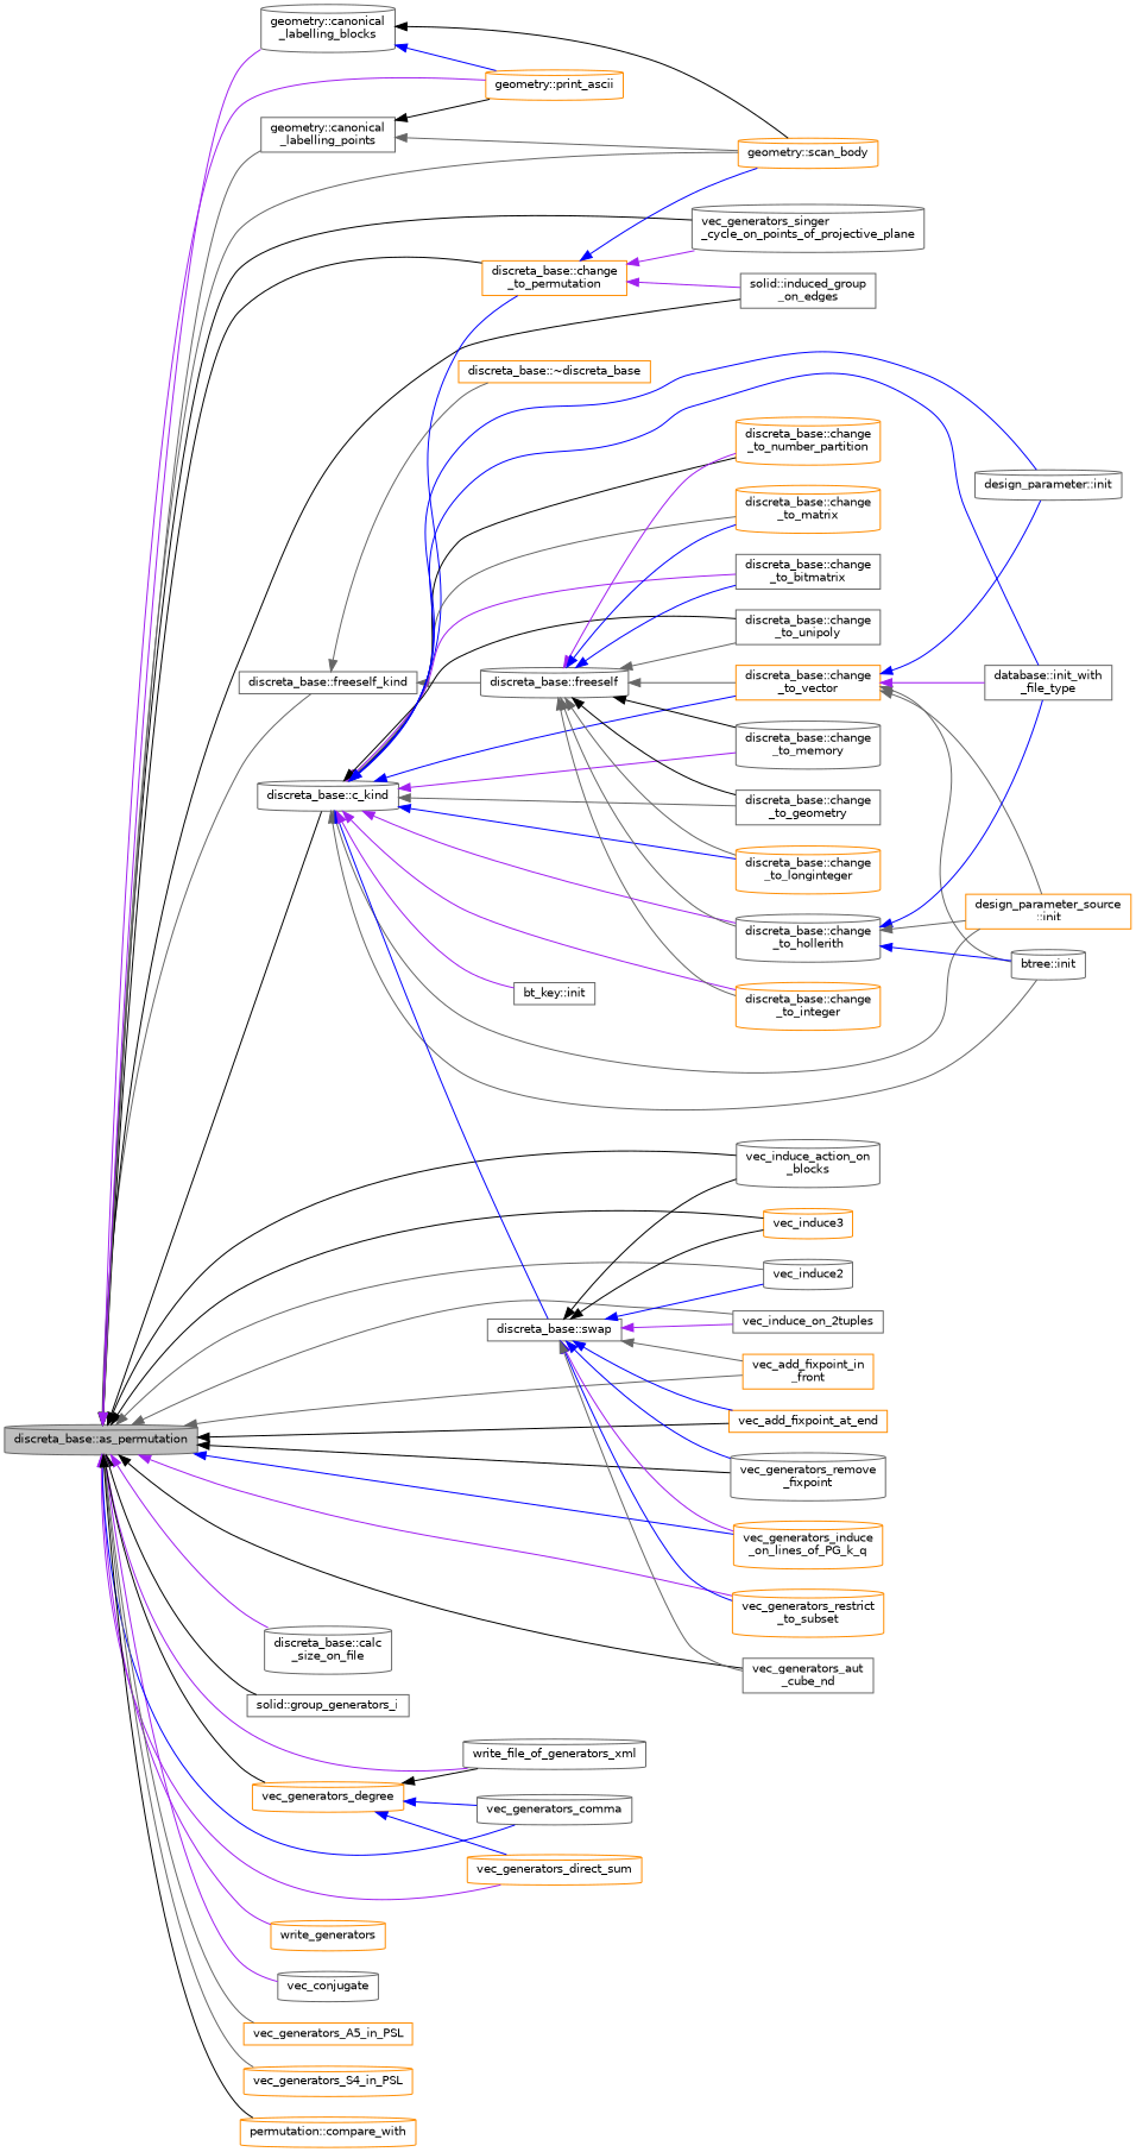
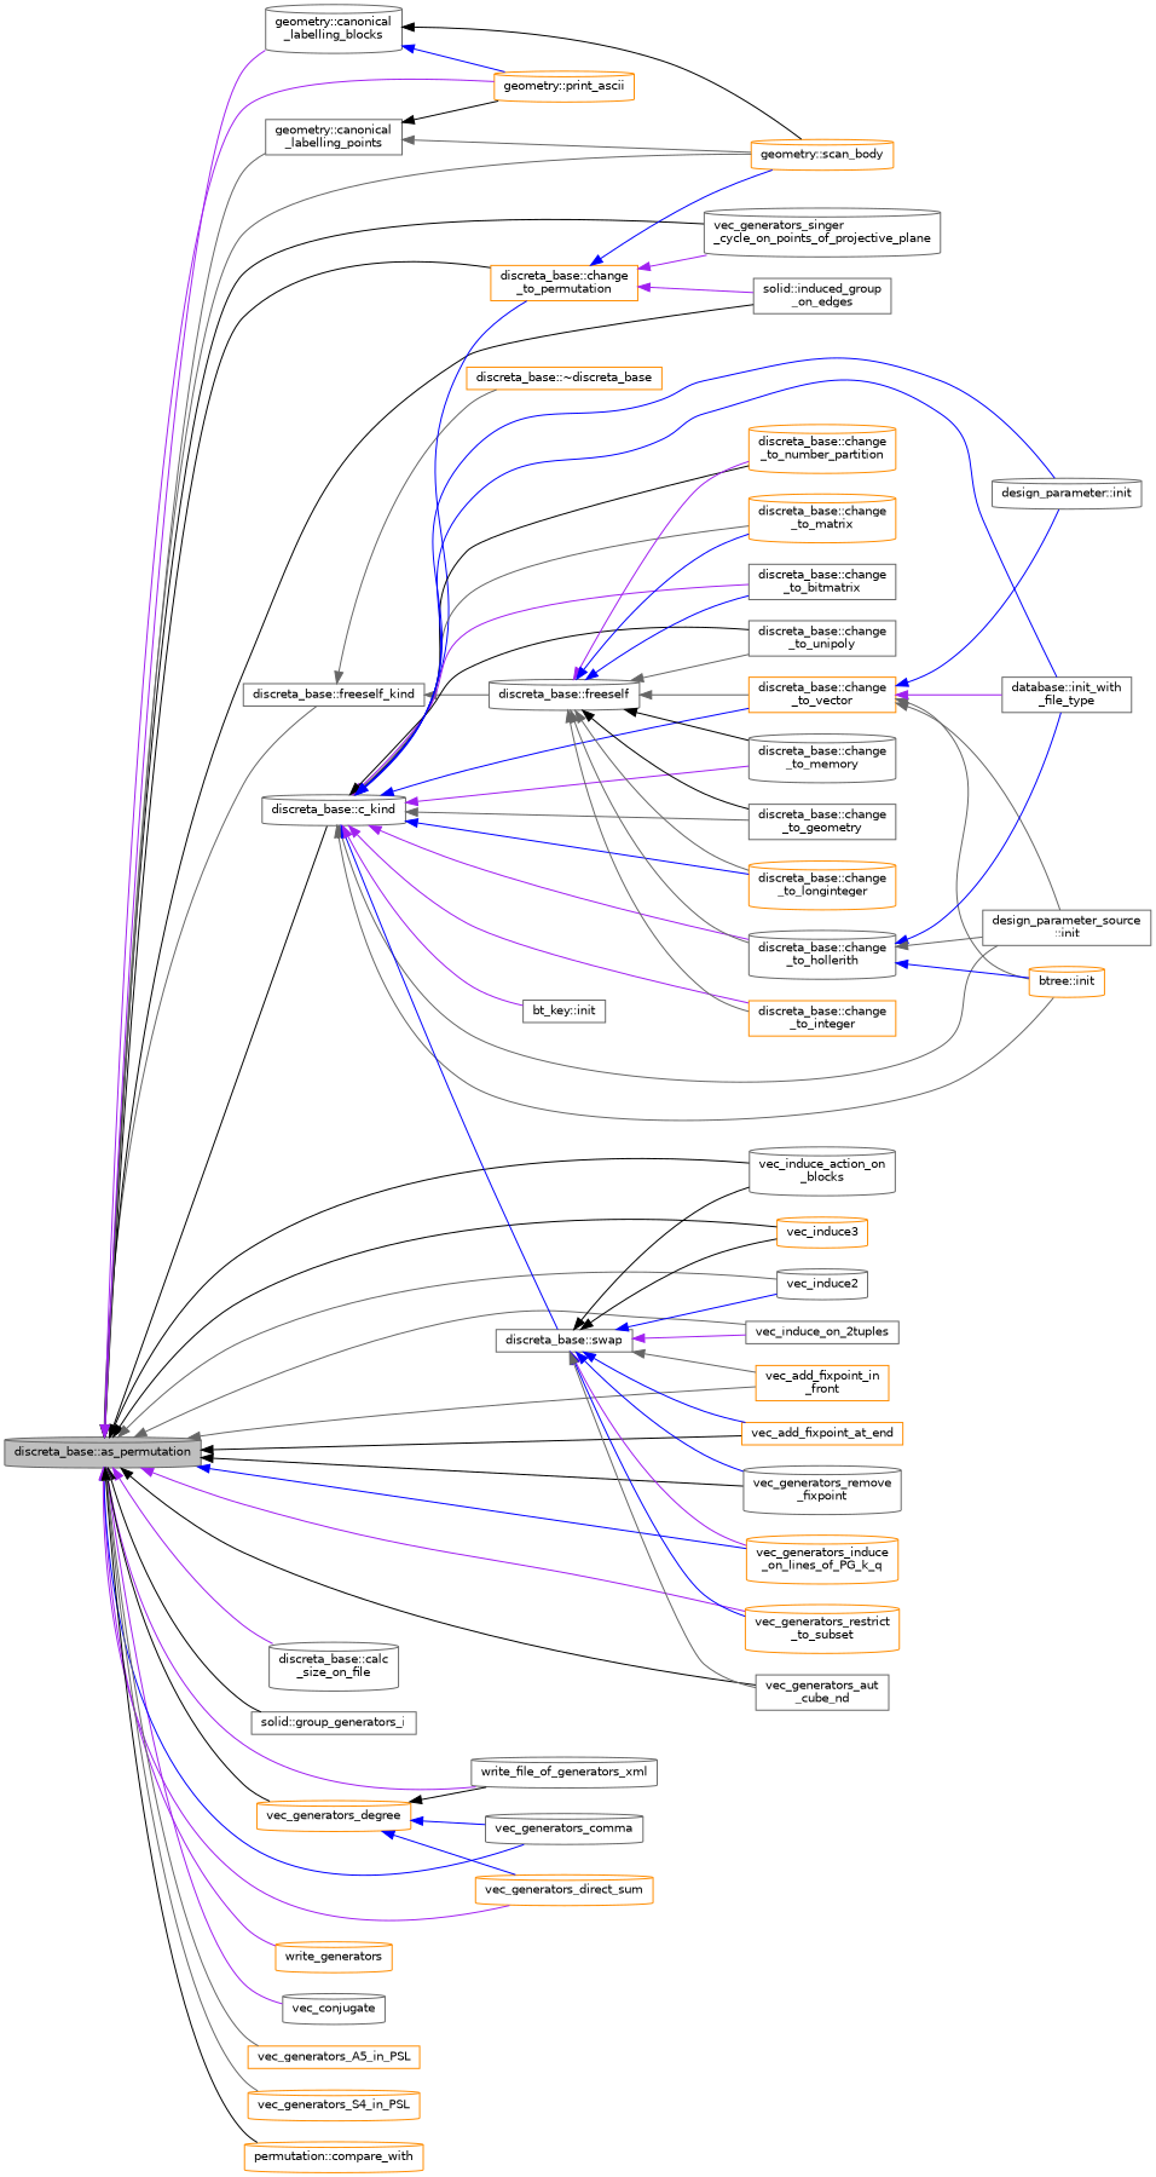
  digraph {
    rankdir=LR
    node [color=gray40 fillcolor=white fontname=Helvetica fontsize=10 shape=cylinder style=filled]
    edge [color=gray40 dir=back fontname=Helvetica fontsize=10 labelfontname=Helvetica labelfontsize=10 style=solid]
    n1 [fillcolor=grey75 fontcolor=black height=0.2 label="discreta_base::as_permutation" width=0.4]
    n2 [height=0.2 label="discreta_base::freeself_kind" shape=box width=0.4]
    n3 [color=darkorange height=0.2 label="discreta_base::change\l_to_permutation" shape=box width=0.4]
    n4 [color=darkorange height=0.2 label="geometry::scan_body" width=0.4]
    n5 [height=0.2 label="vec_generators_singer\l_cycle_on_points_of_projective_plane" width=0.4]
    n6 [height=0.2 label="solid::induced_group\l_on_edges" shape=box width=0.4]
    n7 [height=0.2 label="discreta_base::c_kind" width=0.4]
    n8 [height=0.2 label="vec_induce_action_on\l_blocks" width=0.4]
    n9 [color=darkorange height=0.2 label=vec_induce3 width=0.4]
    n10 [height=0.2 label=vec_induce2 width=0.4]
    n11 [height=0.2 label=vec_induce_on_2tuples shape=box width=0.4]
    n12 [color=darkorange height=0.2 label="vec_add_fixpoint_in\l_front" shape=box width=0.4]
    n13 [color=darkorange height=0.2 label=vec_add_fixpoint_at_end shape=box width=0.4]
    n14 [height=0.2 label="vec_generators_remove\l_fixpoint" width=0.4]
    n15 [color=darkorange height=0.2 label="vec_generators_induce\l_on_lines_of_PG_k_q" width=0.4]
    n16 [color=darkorange height=0.2 label="vec_generators_restrict\l_to_subset" width=0.4]
    n17 [height=0.2 label="vec_generators_aut\l_cube_nd" shape=box width=0.4]
    n18 [height=0.2 label="discreta_base::calc\l_size_on_file" width=0.4]
    n19 [height=0.2 label="geometry::canonical\l_labelling_points" shape=box width=0.4]
    n20 [color=darkorange height=0.2 label="geometry::print_ascii" width=0.4]
    n21 [height=0.2 label="geometry::canonical\l_labelling_blocks" width=0.4]
    n22 [height=0.2 label="solid::group_generators_i" shape=box width=0.4]
    n23 [height=0.2 label=write_file_of_generators_xml width=0.4]
    n24 [color=darkorange height=0.2 label=write_generators width=0.4]
    n25 [height=0.2 label=vec_conjugate width=0.4]
    n26 [color=darkorange height=0.2 label=vec_generators_degree width=0.4]
    n27 [height=0.2 label=vec_generators_comma width=0.4]
    n28 [color=darkorange height=0.2 label=vec_generators_direct_sum width=0.4]
    n29 [color=darkorange height=0.2 label=vec_generators_A5_in_PSL shape=box width=0.4]
    n30 [color=darkorange height=0.2 label=vec_generators_S4_in_PSL width=0.4]
    n31 [color=darkorange height=0.2 label="permutation::compare_with" width=0.4]
    n32 [color=darkorange height=0.2 label="discreta_base::~discreta_base" shape=box width=0.4]
    n33 [height=0.2 label="discreta_base::freeself" width=0.4]
-   n34 [color=darkorange height=0.2 label="discreta_base::change\l_to_integer" width=0.4]
+   n34 [color=darkorange height=0.2 label="discreta_base::change\l_to_integer" shape=box width=0.4]
    n35 [color=darkorange height=0.2 label="discreta_base::change\l_to_longinteger" width=0.4]
    n36 [color=darkorange height=0.2 label="discreta_base::change\l_to_vector" shape=box width=0.4]
    n37 [color=darkorange height=0.2 label="discreta_base::change\l_to_number_partition" width=0.4]
    n38 [color=darkorange height=0.2 label="discreta_base::change\l_to_matrix" width=0.4]
    n39 [height=0.2 label="discreta_base::change\l_to_bitmatrix" shape=box width=0.4]
    n40 [height=0.2 label="discreta_base::change\l_to_unipoly" shape=box width=0.4]
    n41 [height=0.2 label="discreta_base::change\l_to_memory" width=0.4]
    n42 [height=0.2 label="discreta_base::change\l_to_geometry" shape=box width=0.4]
    n43 [height=0.2 label="discreta_base::change\l_to_hollerith" width=0.4]
-   n44 [height=0.2 label="btree::init" width=0.4]
+   n44 [color=darkorange height=0.2 label="btree::init" width=0.4]
    n45 [height=0.2 label="database::init_with\l_file_type" shape=box width=0.4]
    n46 [height=0.2 label="design_parameter::init" width=0.4]
-   n47 [color=darkorange height=0.2 label="design_parameter_source\l::init" shape=box width=0.4]
+   n47 [height=0.2 label="design_parameter_source\l::init" shape=box width=0.4]
    n48 [height=0.2 label="discreta_base::swap" shape=box width=0.4]
    n49 [height=0.2 label="bt_key::init" shape=box width=0.4]
    n1 -> n2
    n1 -> n3 [color=black]
    n1 -> n4
    n1 -> n5 [color=black]
    n1 -> n6 [color=black]
    n1 -> n7 [color=black]
    n1 -> n8 [color=black]
    n1 -> n9 [color=black]
    n1 -> n10
    n1 -> n11
    n1 -> n12
    n1 -> n13 [color=black]
    n1 -> n14 [color=black]
    n1 -> n15 [color=blue]
    n1 -> n16 [color=purple]
    n1 -> n17 [color=black]
    n1 -> n18 [color=purple]
    n1 -> n19
    n1 -> n20 [color=purple]
    n1 -> n21 [color=purple]
    n1 -> n22 [color=black]
    n1 -> n23 [color=purple]
    n1 -> n24 [color=purple]
    n1 -> n25 [color=purple]
    n1 -> n26 [color=black]
    n1 -> n27 [color=blue]
    n1 -> n28 [color=purple]
    n1 -> n29
    n1 -> n30
    n1 -> n31 [color=black]
    n2 -> n32
    n2 -> n33
    n3 -> n4 [color=blue]
    n3 -> n5 [color=purple]
    n3 -> n6 [color=purple]
    n7 -> n3 [color=blue]
    n7 -> n34 [color=purple]
    n7 -> n35 [color=blue]
    n7 -> n36 [color=blue]
    n7 -> n37 [color=black]
    n7 -> n38
    n7 -> n39 [color=purple]
    n7 -> n40 [color=black]
    n7 -> n41 [color=purple]
    n7 -> n42
    n7 -> n43 [color=purple]
    n7 -> n44
    n7 -> n45 [color=blue]
    n7 -> n46 [color=blue]
    n7 -> n47
    n7 -> n48 [color=blue]
    n7 -> n49 [color=purple]
    n19 -> n4
    n19 -> n20 [color=black]
    n21 -> n4 [color=black]
    n21 -> n20 [color=blue]
    n26 -> n23 [color=black]
    n26 -> n27 [color=blue]
    n26 -> n28 [color=blue]
    n33 -> n34
    n33 -> n35
    n33 -> n36
    n33 -> n37 [color=purple]
    n33 -> n38 [color=blue]
    n33 -> n39 [color=blue]
    n33 -> n40
    n33 -> n41 [color=black]
    n33 -> n42 [color=black]
    n33 -> n43
    n36 -> n44
    n36 -> n45 [color=purple]
    n36 -> n46 [color=blue]
    n36 -> n47
    n43 -> n44 [color=blue]
    n43 -> n45 [color=blue]
    n43 -> n47
    n48 -> n8 [color=black]
    n48 -> n9 [color=black]
    n48 -> n10 [color=blue]
    n48 -> n11 [color=purple]
    n48 -> n12
    n48 -> n13 [color=blue]
    n48 -> n14 [color=blue]
    n48 -> n15 [color=purple]
    n48 -> n16 [color=blue]
    n48 -> n17
  }
